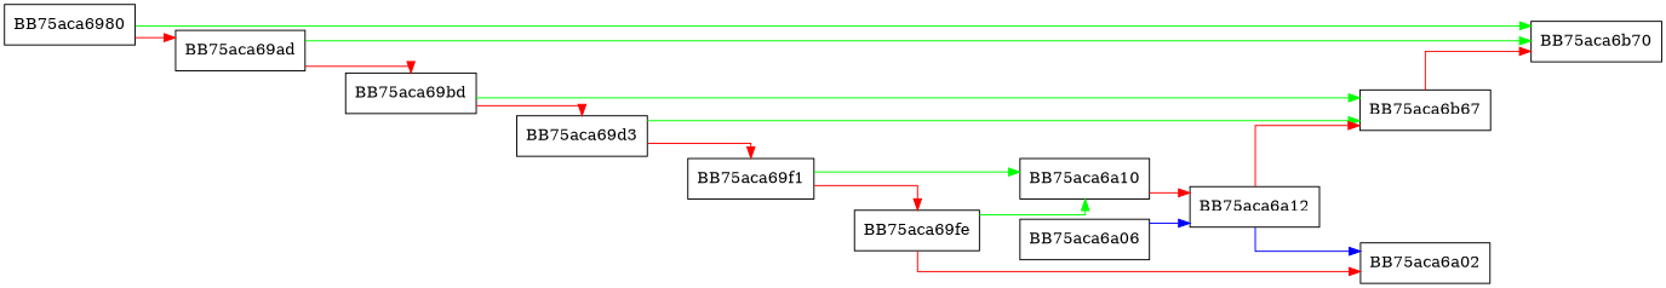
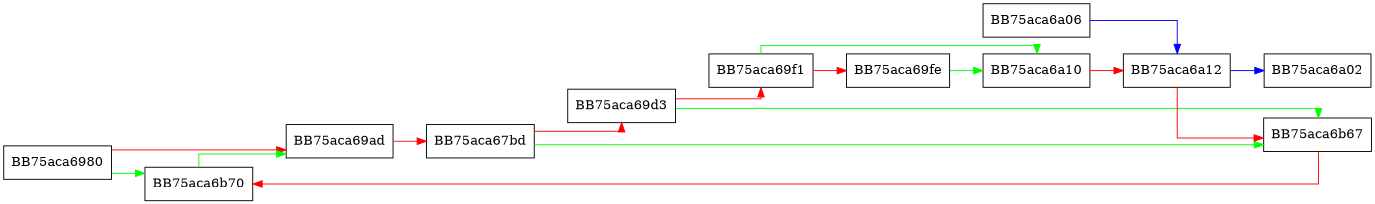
  digraph {
    rankdir=LR
    splines=ortho
    node [shape=box]
    edge [color=red]
    BB75aca6980
    BB75aca6b70
    BB75aca69ad
-   BB75aca69bd
+   BB75aca69bd [label=BB75aca67bd]
    BB75aca6b67
    BB75aca69d3
    BB75aca69f1
    BB75aca6a10
    BB75aca69fe
    BB75aca6a12
    BB75aca6a02
    BB75aca6a06
    BB75aca6980 -> BB75aca6b70 [color=green]
    BB75aca6980 -> BB75aca69ad
-   BB75aca69ad -> BB75aca6b70 [color=green]
+   BB75aca6b70 -> BB75aca69ad [color=green]
    BB75aca69ad -> BB75aca69bd
    BB75aca69bd -> BB75aca6b67 [color=green]
    BB75aca69bd -> BB75aca69d3
    BB75aca6b67 -> BB75aca6b70
    BB75aca69d3 -> BB75aca6b67 [color=green]
    BB75aca69d3 -> BB75aca69f1
    BB75aca69f1 -> BB75aca6a10 [color=green]
    BB75aca69f1 -> BB75aca69fe
    BB75aca6a10 -> BB75aca6a12
    BB75aca69fe -> BB75aca6a10 [color=green]
-   BB75aca69fe -> BB75aca6a02
    BB75aca6a12 -> BB75aca6b67
    BB75aca6a12 -> BB75aca6a02 [color=blue]
    BB75aca6a06 -> BB75aca6a12 [color=blue]
  }
